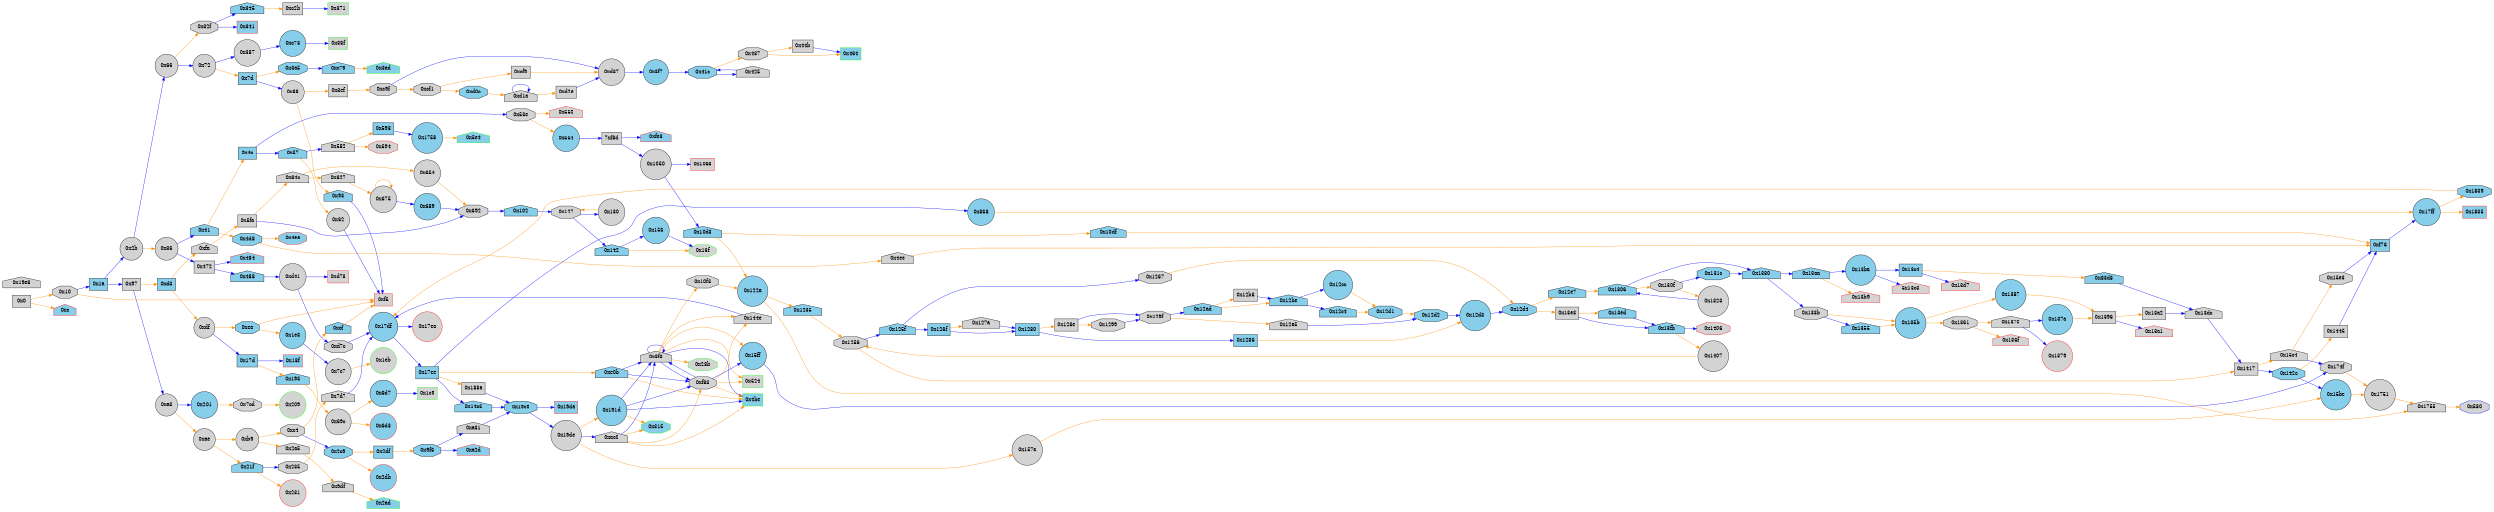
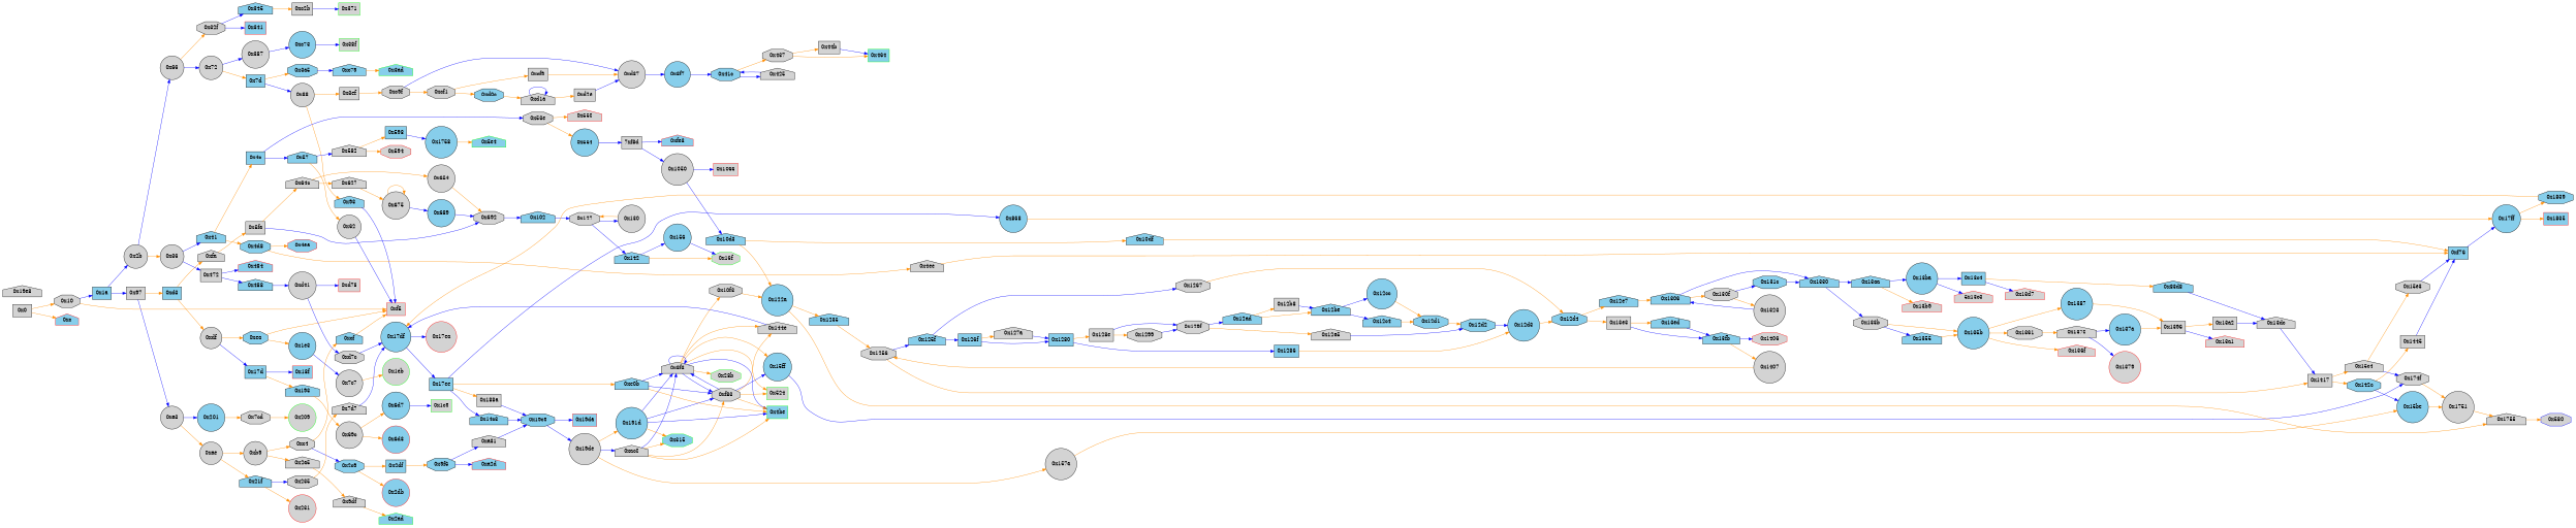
  digraph {
    rankdir=LR
    node [fillcolor=lightgrey shape=house style=filled]
    edge [color=darkorange]
    "0x231" [color=red shape=circle]
    "0x15ff" [fillcolor=skyblue shape=circle]
    "0x174f" [shape=octagon]
    "0x1751" [shape=circle]
    "0x2df" [fillcolor=skyblue shape=box]
    "0x9f6" [fillcolor=skyblue shape=octagon]
    "0xa2d" [color=red fillcolor=skyblue]
    "0xa31"
    "0x66" [shape=circle]
    "0x72" [shape=circle]
    "0x32f" [shape=octagon]
    "0x387" [shape=circle]
    "0x7d" [fillcolor=skyblue shape=box]
    "0x341" [color=red fillcolor=skyblue shape=box]
    "0x345" [fillcolor=skyblue]
    "0x19da" [color=red fillcolor=skyblue shape=box]
    "0x102" [fillcolor=skyblue]
    "0x127" [shape=octagon]
    "0x142" [fillcolor=skyblue]
    "0x130" [shape=circle]
    "0x44b" [shape=box]
    "0x464" [color=green fillcolor=skyblue shape=box]
    "0x598" [fillcolor=skyblue shape=box]
    "0x1758" [fillcolor=skyblue shape=circle]
    "0x5e4" [color=green fillcolor=skyblue]
    "0x12ad" [fillcolor=skyblue]
    "0x12be" [fillcolor=skyblue]
    "0x12b8" [shape=box]
    "0x12c4" [fillcolor=skyblue]
    "0x12cc" [fillcolor=skyblue shape=circle]
    n31 [label="7xf8d" shape=box]
    "0x1050" [shape=circle]
    "0xfe3" [color=red fillcolor=skyblue]
    "0x10d3" [fillcolor=skyblue]
    "0x1066" [color=red shape=box]
    "0xdf" [shape=circle]
    "0xea" [fillcolor=skyblue shape=octagon]
    "0x17d" [fillcolor=skyblue shape=box]
    "0xf5" [color=red shape=box]
    "0x1e3" [fillcolor=skyblue shape=circle]
    "0x18f" [color=red fillcolor=skyblue shape=box]
    "0x193" [fillcolor=skyblue]
    "0x136f" [color=red]
    "0x1c9" [color=green shape=box]
    "0x97" [shape=box]
    "0xd3" [fillcolor=skyblue shape=box]
    "0xa3" [shape=circle]
    "0xfa"
    "0xae" [shape=circle]
    "0x201" [fillcolor=skyblue shape=circle]
    "0x93" [fillcolor=skyblue]
    "0xc73" [fillcolor=skyblue shape=circle]
    "0x3a5" [fillcolor=skyblue shape=octagon]
    "0x88" [shape=circle]
    "0x3f7" [fillcolor=skyblue shape=circle]
    "0x41c" [fillcolor=skyblue shape=octagon]
    "0x437" [shape=octagon]
    "0x425"
    "0x17df" [fillcolor=skyblue shape=circle]
    "0x144e"
    "0x17ea" [color=red shape=circle]
    "0x17ee" [fillcolor=skyblue shape=box]
    "0x13aa" [fillcolor=skyblue]
    "0x13b9" [color=red]
    "0x13ba" [fillcolor=skyblue shape=circle]
    "0x13c4" [fillcolor=skyblue shape=box]
    n67 [color=red label="5x13c3"]
    "0x38f" [color=green shape=box]
    "0x2ad" [color=green fillcolor=skyblue]
    "0x9df"
    "0x524" [color=green shape=box]
    "0x654" [shape=circle]
    "0x692" [shape=octagon]
    "0x675" [shape=circle]
    "0x689" [fillcolor=skyblue shape=circle]
    "0x129f" [shape=octagon]
    "0x12a5"
    "0x12d2" [fillcolor=skyblue shape=octagon]
    "0x1755"
    n80 [fillcolor=skyblue label="0x83d8"]
    "0x13d7" [color=red]
    "0x13dc"
    "0x1a" [fillcolor=skyblue shape=box]
    "0x2b" [shape=circle]
    "0x36" [shape=circle]
    "0x156" [fillcolor=skyblue shape=circle]
    "0x16f" [color=green shape=octagon]
    "0xd1a"
    "0xd2e" [shape=box]
    "0xd37" [shape=circle]
    "0x19c9" [fillcolor=skyblue shape=octagon]
    "0x19de" [shape=circle]
    "0xac0"
    "0x157a" [shape=circle]
    "0x191d" [fillcolor=skyblue shape=circle]
    "0x10f3" [shape=octagon]
    "0x122a" [fillcolor=skyblue shape=circle]
    "0x1235" [fillcolor=skyblue]
    "0x1299" [shape=octagon]
    "0x12d1" [fillcolor=skyblue shape=octagon]
    "0x12d3" [fillcolor=skyblue shape=circle]
    "0x580" [color=blue shape=octagon]
    "0x13e3" [shape=box]
    "0x13fb" [fillcolor=skyblue]
    "0x13ed" [fillcolor=skyblue]
    "0x1407" [shape=circle]
    "0x1406" [color=red shape=octagon]
    "0x488" [fillcolor=skyblue]
    "0xd41" [shape=circle]
    "0xd78" [color=red shape=box]
    "0xd7c" [shape=octagon]
    "0xc79" [fillcolor=skyblue]
    "0x3ad" [color=green fillcolor=skyblue]
    "0x188a" [shape=box]
    "0x7cd" [shape=octagon]
    "0x209" [color=green shape=circle]
    "0xb9" [shape=circle]
    "0x21f" [fillcolor=skyblue]
    "0x2a5"
    "0xc4" [shape=octagon]
    "0x235" [shape=octagon]
    "0x472" [shape=box]
    "0x41" [fillcolor=skyblue]
    "0x484" [color=red fillcolor=skyblue]
    "0x4c" [fillcolor=skyblue shape=box]
    "0x4d8" [fillcolor=skyblue shape=octagon]
    "0x135b" [fillcolor=skyblue shape=circle]
    "0x1361" [shape=octagon]
    "0x1387" [fillcolor=skyblue shape=circle]
    "0x1370"
    "0x1396" [shape=box]
    "0x371" [color=green shape=box]
    "0x1280" [fillcolor=skyblue shape=box]
    "0x127a"
    "0x1286" [fillcolor=skyblue shape=box]
    "0x128e" [shape=box]
    "0x7c7" [shape=circle]
    "0x1eb" [color=green shape=circle]
    "0x10df" [fillcolor=skyblue]
    "0xf76" [fillcolor=skyblue shape=box]
    "0x12d4" [fillcolor=skyblue shape=octagon]
    "0x1256" [shape=octagon]
    "0x125f" [fillcolor=skyblue]
    "0x1417" [shape=box]
    "0x126f" [fillcolor=skyblue shape=box]
    "0x1267" [shape=octagon]
    "0x142c" [fillcolor=skyblue shape=octagon]
    "0x15c4"
    "0xc2b" [shape=box]
    "0x6d7" [fillcolor=skyblue shape=circle]
    "0x5fa" [shape=box]
    "0x64c"
    "0x582"
    "0x594" [color=red shape=octagon]
    "0x12e7" [fillcolor=skyblue]
    "0x1306" [fillcolor=skyblue]
    "0xc" [color=red fillcolor=skyblue]
    "0x4be" [color=green fillcolor=skyblue shape=box]
    "0x8f3"
    "0x315" [color=green fillcolor=skyblue shape=octagon]
    "0xf83" [shape=octagon]
    "0x15be" [fillcolor=skyblue shape=circle]
    "0x69c" [shape=circle]
    "0x1355" [fillcolor=skyblue]
    "0x1379" [color=red shape=circle]
    "0x3ef" [shape=box]
    "0x133b" [shape=octagon]
    "0x19e8"
    "0x0" [shape=box]
    "0x10" [shape=octagon]
    "0x137a" [fillcolor=skyblue shape=circle]
    "0x13a2" [shape=box]
    "0x62" [shape=circle]
    "0xcf" [fillcolor=skyblue]
    "0x2c9" [fillcolor=skyblue shape=octagon]
    "0x13a1" [color=red]
    "0x28b" [color=green shape=octagon]
    "0x53e" [shape=octagon]
    "0x57" [fillcolor=skyblue]
    "0x554" [fillcolor=skyblue shape=circle]
    "0x550" [color=red]
    "0x1330" [fillcolor=skyblue]
    "0x130f" [shape=octagon]
    "0x131c" [fillcolor=skyblue shape=octagon]
    "0x1323" [shape=circle]
    "0x1835" [color=red fillcolor=skyblue shape=box]
    "0x1445" [shape=box]
    "0xc9f" [shape=octagon]
    "0xcf1" [shape=octagon]
    "0xd0c" [fillcolor=skyblue shape=octagon]
    "0xcf9" [shape=box]
    "0x2db" [color=red fillcolor=skyblue shape=circle]
    "0x1839" [fillcolor=skyblue shape=octagon]
    "0x14c3" [fillcolor=skyblue]
    "0x868" [fillcolor=skyblue shape=circle]
    "0xe0b" [fillcolor=skyblue]
    "0x4ee"
    "0x17ff" [fillcolor=skyblue shape=circle]
    "0x7d7"
    "0x4ea" [color=red fillcolor=skyblue shape=octagon]
    n201 [label="0x627"]
    "0x15e3" [shape=octagon]
    "0x6d3" [color=red fillcolor=skyblue shape=circle]
    "0x15ff" -> "0x174f" [color=blue]
    "0x174f" -> "0x1751"
    "0x1751" -> "0x1755"
    "0x2df" -> "0x9f6"
    "0x9f6" -> "0xa2d" [color=blue]
    "0x9f6" -> "0xa31" [color=blue]
    "0xa31" -> "0x19c9" [color=blue]
    "0x66" -> "0x72" [color=blue]
    "0x66" -> "0x32f"
    "0x72" -> "0x387" [color=blue]
    "0x72" -> "0x7d"
    "0x32f" -> "0x341" [color=blue]
    "0x32f" -> "0x345" [color=blue]
    "0x387" -> "0xc73" [color=blue]
    "0x7d" -> "0x3a5"
    "0x7d" -> "0x88" [color=blue]
    "0x345" -> "0xc2b"
    "0x102" -> "0x127" [color=blue]
    "0x127" -> "0x142" [color=blue]
    "0x127" -> "0x130" [color=blue]
    "0x142" -> "0x156" [color=blue]
    "0x142" -> "0x16f"
    "0x130" -> "0x127"
    "0x44b" -> "0x464" [color=blue]
    "0x598" -> "0x1758" [color=blue]
    "0x1758" -> "0x5e4"
    "0x12ad" -> "0x12be"
    "0x12ad" -> "0x12b8"
    "0x12be" -> "0x12c4" [color=blue]
    "0x12be" -> "0x12cc" [color=blue]
    "0x12b8" -> "0x12be" [color=blue]
    "0x12c4" -> "0x12d1"
    "0x12cc" -> "0x12d1"
    n31 -> "0x1050" [color=blue]
    n31 -> "0xfe3" [color=blue]
    "0x1050" -> "0x10d3" [color=blue]
    "0x1050" -> "0x1066" [color=blue]
    "0x10d3" -> "0x122a"
    "0x10d3" -> "0x10df"
    "0xdf" -> "0xea"
    "0xdf" -> "0x17d" [color=blue]
    "0xea" -> "0xf5"
    "0xea" -> "0x1e3"
    "0x17d" -> "0x18f" [color=blue]
    "0x17d" -> "0x193"
    "0x1e3" -> "0x7c7" [color=blue]
    "0x193" -> "0x69c"
    "0x97" -> "0xd3"
    "0x97" -> "0xa3" [color=blue]
    "0xd3" -> "0xdf"
    "0xd3" -> "0xfa"
    "0xa3" -> "0xae"
    "0xa3" -> "0x201" [color=blue]
    "0xfa" -> "0x5fa"
    "0xae" -> "0xb9"
    "0xae" -> "0x21f"
    "0x201" -> "0x7cd"
    "0x93" -> "0xf5" [color=blue]
    "0xc73" -> "0x38f" [color=blue]
    "0x3a5" -> "0xc79" [color=blue]
    "0x88" -> "0x93"
    "0x88" -> "0x3ef"
    "0x3f7" -> "0x41c" [color=blue]
    "0x41c" -> "0x437"
    "0x41c" -> "0x425" [color=blue]
    "0x437" -> "0x44b"
    "0x437" -> "0x464"
    "0x425" -> "0x41c" [color=blue]
    "0x17df" -> "0x17ea" [color=blue]
    "0x17df" -> "0x17ee" [color=blue]
    "0x144e" -> "0x17df" [color=blue]
    "0x17ee" -> "0x188a"
    "0x17ee" -> "0x14c3" [color=blue]
    "0x17ee" -> "0x868" [color=blue]
    "0x17ee" -> "0xe0b"
    "0x13aa" -> "0x13b9"
    "0x13aa" -> "0x13ba" [color=blue]
    "0x13ba" -> "0x13c4" [color=blue]
    "0x13ba" -> n67 [color=blue]
    "0x13c4" -> n80
    "0x13c4" -> "0x13d7" [color=blue]
    "0x9df" -> "0x2ad"
    "0x654" -> "0x692"
    "0x692" -> "0x102" [color=blue]
    "0x675" -> "0x675"
    "0x675" -> "0x689" [color=blue]
    "0x689" -> "0x692" [color=blue]
    "0x129f" -> "0x12ad" [color=blue]
    "0x129f" -> "0x12a5"
    "0x12a5" -> "0x12d2" [color=blue]
    "0x12d2" -> "0x12d3" [color=blue]
    "0x1755" -> "0x580"
    n80 -> "0x13dc" [color=blue]
    "0x13dc" -> "0x1417" [color=blue]
    "0x1a" -> "0x97" [color=blue]
    "0x1a" -> "0x2b" [color=blue]
    "0x2b" -> "0x66" [color=blue]
    "0x2b" -> "0x36"
    "0x36" -> "0x472" [color=blue]
    "0x36" -> "0x41" [color=blue]
    "0x156" -> "0x16f" [color=blue]
    "0xd1a" -> "0xd1a" [color=blue]
    "0xd1a" -> "0xd2e"
    "0xd2e" -> "0xd37" [color=blue]
    "0xd37" -> "0x3f7" [color=blue]
    "0x19c9" -> "0x19da" [color=blue]
    "0x19c9" -> "0x19de" [color=blue]
    "0x19de" -> "0xac0" [color=blue]
    "0x19de" -> "0x157a"
    "0x19de" -> "0x191d"
    "0xac0" -> "0x4be"
    "0xac0" -> "0x8f3" [color=blue]
    "0xac0" -> "0x315"
    "0xac0" -> "0xf83"
    "0x157a" -> "0x15be"
    "0x191d" -> "0x4be" [color=blue]
    "0x191d" -> "0x8f3" [color=blue]
    "0x191d" -> "0x315"
    "0x191d" -> "0xf83" [color=blue]
    "0x10f3" -> "0x122a"
    "0x122a" -> "0x1755"
    "0x122a" -> "0x1235"
    "0x1235" -> "0x1256"
    "0x1299" -> "0x129f" [color=blue]
    "0x12d1" -> "0x12d2"
-   "0x12d3" -> "0x12d4" [color=blue]
+   "0x12d3" -> "0x12d4"
    "0x13e3" -> "0x13fb" [color=blue]
    "0x13e3" -> "0x13ed"
    "0x13fb" -> "0x1407"
    "0x13fb" -> "0x1406" [color=blue]
    "0x13ed" -> "0x13fb" [color=blue]
    "0x1407" -> "0x1256"
    "0x488" -> "0xd41" [color=blue]
    "0xd41" -> "0xd78" [color=blue]
    "0xd41" -> "0xd7c" [color=blue]
    "0xd7c" -> "0x17df" [color=blue]
    "0xc79" -> "0x3ad"
    "0x188a" -> "0x19c9" [color=blue]
    "0x7cd" -> "0x209"
    "0xb9" -> "0x2a5"
    "0xb9" -> "0xc4"
    "0x21f" -> "0x231"
    "0x21f" -> "0x235" [color=blue]
    "0x2a5" -> "0x9df"
    "0xc4" -> "0xcf"
    "0xc4" -> "0x2c9" [color=blue]
    "0x235" -> "0x7d7"
    "0x472" -> "0x488" [color=blue]
    "0x472" -> "0x484" [color=blue]
    "0x41" -> "0x4c"
    "0x41" -> "0x4d8"
    "0x4c" -> "0x53e" [color=blue]
    "0x4c" -> "0x57" [color=blue]
    "0x4d8" -> "0x4ee"
    "0x4d8" -> "0x4ea"
    "0x135b" -> "0x1361"
    "0x135b" -> "0x1387"
-   "0x1361" -> "0x136f"
+   "0x135b" -> "0x136f"
    "0x1361" -> "0x1370"
    "0x1387" -> "0x1396"
    "0x1370" -> "0x1379" [color=blue]
    "0x1370" -> "0x137a" [color=blue]
    "0x1396" -> "0x13a2"
    "0x1396" -> "0x13a1" [color=blue]
    "0x1280" -> "0x1286" [color=blue]
    "0x1280" -> "0x128e"
    "0x127a" -> "0x1280" [color=blue]
    "0x1286" -> "0x12d3"
    "0x128e" -> "0x129f" [color=blue]
    "0x128e" -> "0x1299"
    "0x7c7" -> "0x1eb"
    "0x10df" -> "0xf76"
    "0xf76" -> "0x17ff" [color=blue]
    "0x12d4" -> "0x13e3"
    "0x12d4" -> "0x12e7"
    "0x1256" -> "0x125f" [color=blue]
    "0x1256" -> "0x1417"
    "0x125f" -> "0x126f" [color=blue]
    "0x125f" -> "0x1267" [color=blue]
-   "0x1417" -> "0x142c" [color=blue]
+   "0x1417" -> "0x142c"
    "0x1417" -> "0x15c4"
    "0x126f" -> "0x1280" [color=blue]
    "0x126f" -> "0x127a"
    "0x1267" -> "0x12d4"
    "0x142c" -> "0x15be" [color=blue]
    "0x142c" -> "0x1445"
    "0x15c4" -> "0x174f" [color=blue]
    "0x15c4" -> "0x15e3"
    "0xc2b" -> "0x371" [color=blue]
    "0x6d7" -> "0x1c9" [color=blue]
    "0x5fa" -> "0x692" [color=blue]
    "0x5fa" -> "0x64c"
    "0x64c" -> "0x654"
    "0x64c" -> n201
    "0x582" -> "0x598"
    "0x582" -> "0x594"
    "0x12e7" -> "0x1306"
    "0x1306" -> "0x1330" [color=blue]
    "0x1306" -> "0x130f"
    "0x8f3" -> "0x15ff"
    "0x8f3" -> "0x144e"
    "0x8f3" -> "0x524"
    "0x8f3" -> "0x10f3"
    "0x8f3" -> "0x4be" [color=blue]
    "0x8f3" -> "0x8f3" [color=blue]
    "0x8f3" -> "0xf83" [color=blue]
    "0x8f3" -> "0x28b"
    "0xf83" -> "0x15ff" [color=blue]
    "0xf83" -> "0x144e"
    "0xf83" -> "0x524"
    "0xf83" -> "0x4be"
    "0xf83" -> "0x8f3" [color=blue]
    "0x15be" -> "0x1751"
    "0x69c" -> "0x6d7"
    "0x69c" -> "0x6d3"
    "0x1355" -> "0x135b"
    "0x3ef" -> "0xc9f"
    "0x133b" -> "0x135b"
    "0x133b" -> "0x1355" [color=blue]
    "0x0" -> "0xc"
    "0x0" -> "0x10"
    "0x10" -> "0xf5"
    "0x10" -> "0x1a" [color=blue]
    "0x137a" -> "0x1396"
    "0x13a2" -> "0x13dc" [color=blue]
    "0x62" -> "0xf5" [color=blue]
    "0xcf" -> "0xf5"
    "0x2c9" -> "0x2df"
    "0x2c9" -> "0x2db"
    "0x53e" -> "0x554"
    "0x53e" -> "0x550"
    "0x57" -> "0x582" [color=blue]
    "0x57" -> "0x62"
    "0x554" -> n31 [color=blue]
    "0x1330" -> "0x13aa" [color=blue]
    "0x1330" -> "0x133b" [color=blue]
    "0x130f" -> "0x131c" [color=blue]
    "0x130f" -> "0x1323"
    "0x131c" -> "0x1330" [color=blue]
    "0x1323" -> "0x1306" [color=blue]
    "0x1445" -> "0xf76" [color=blue]
    "0xc9f" -> "0xd37" [color=blue]
    "0xc9f" -> "0xcf1"
    "0xcf1" -> "0xd0c"
    "0xcf1" -> "0xcf9"
    "0xd0c" -> "0xd1a"
    "0xcf9" -> "0xd37"
    "0x1839" -> "0x17df"
    "0x14c3" -> "0x19c9" [color=blue]
    "0x868" -> "0x17ff"
    "0xe0b" -> "0x4be"
    "0xe0b" -> "0x8f3" [color=blue]
    "0xe0b" -> "0xf83" [color=blue]
    "0x4ee" -> "0xf76"
    "0x17ff" -> "0x1835"
    "0x17ff" -> "0x1839"
    "0x7d7" -> "0x17df" [color=blue]
    n201 -> "0x675"
    "0x15e3" -> "0xf76" [color=blue]
  }
